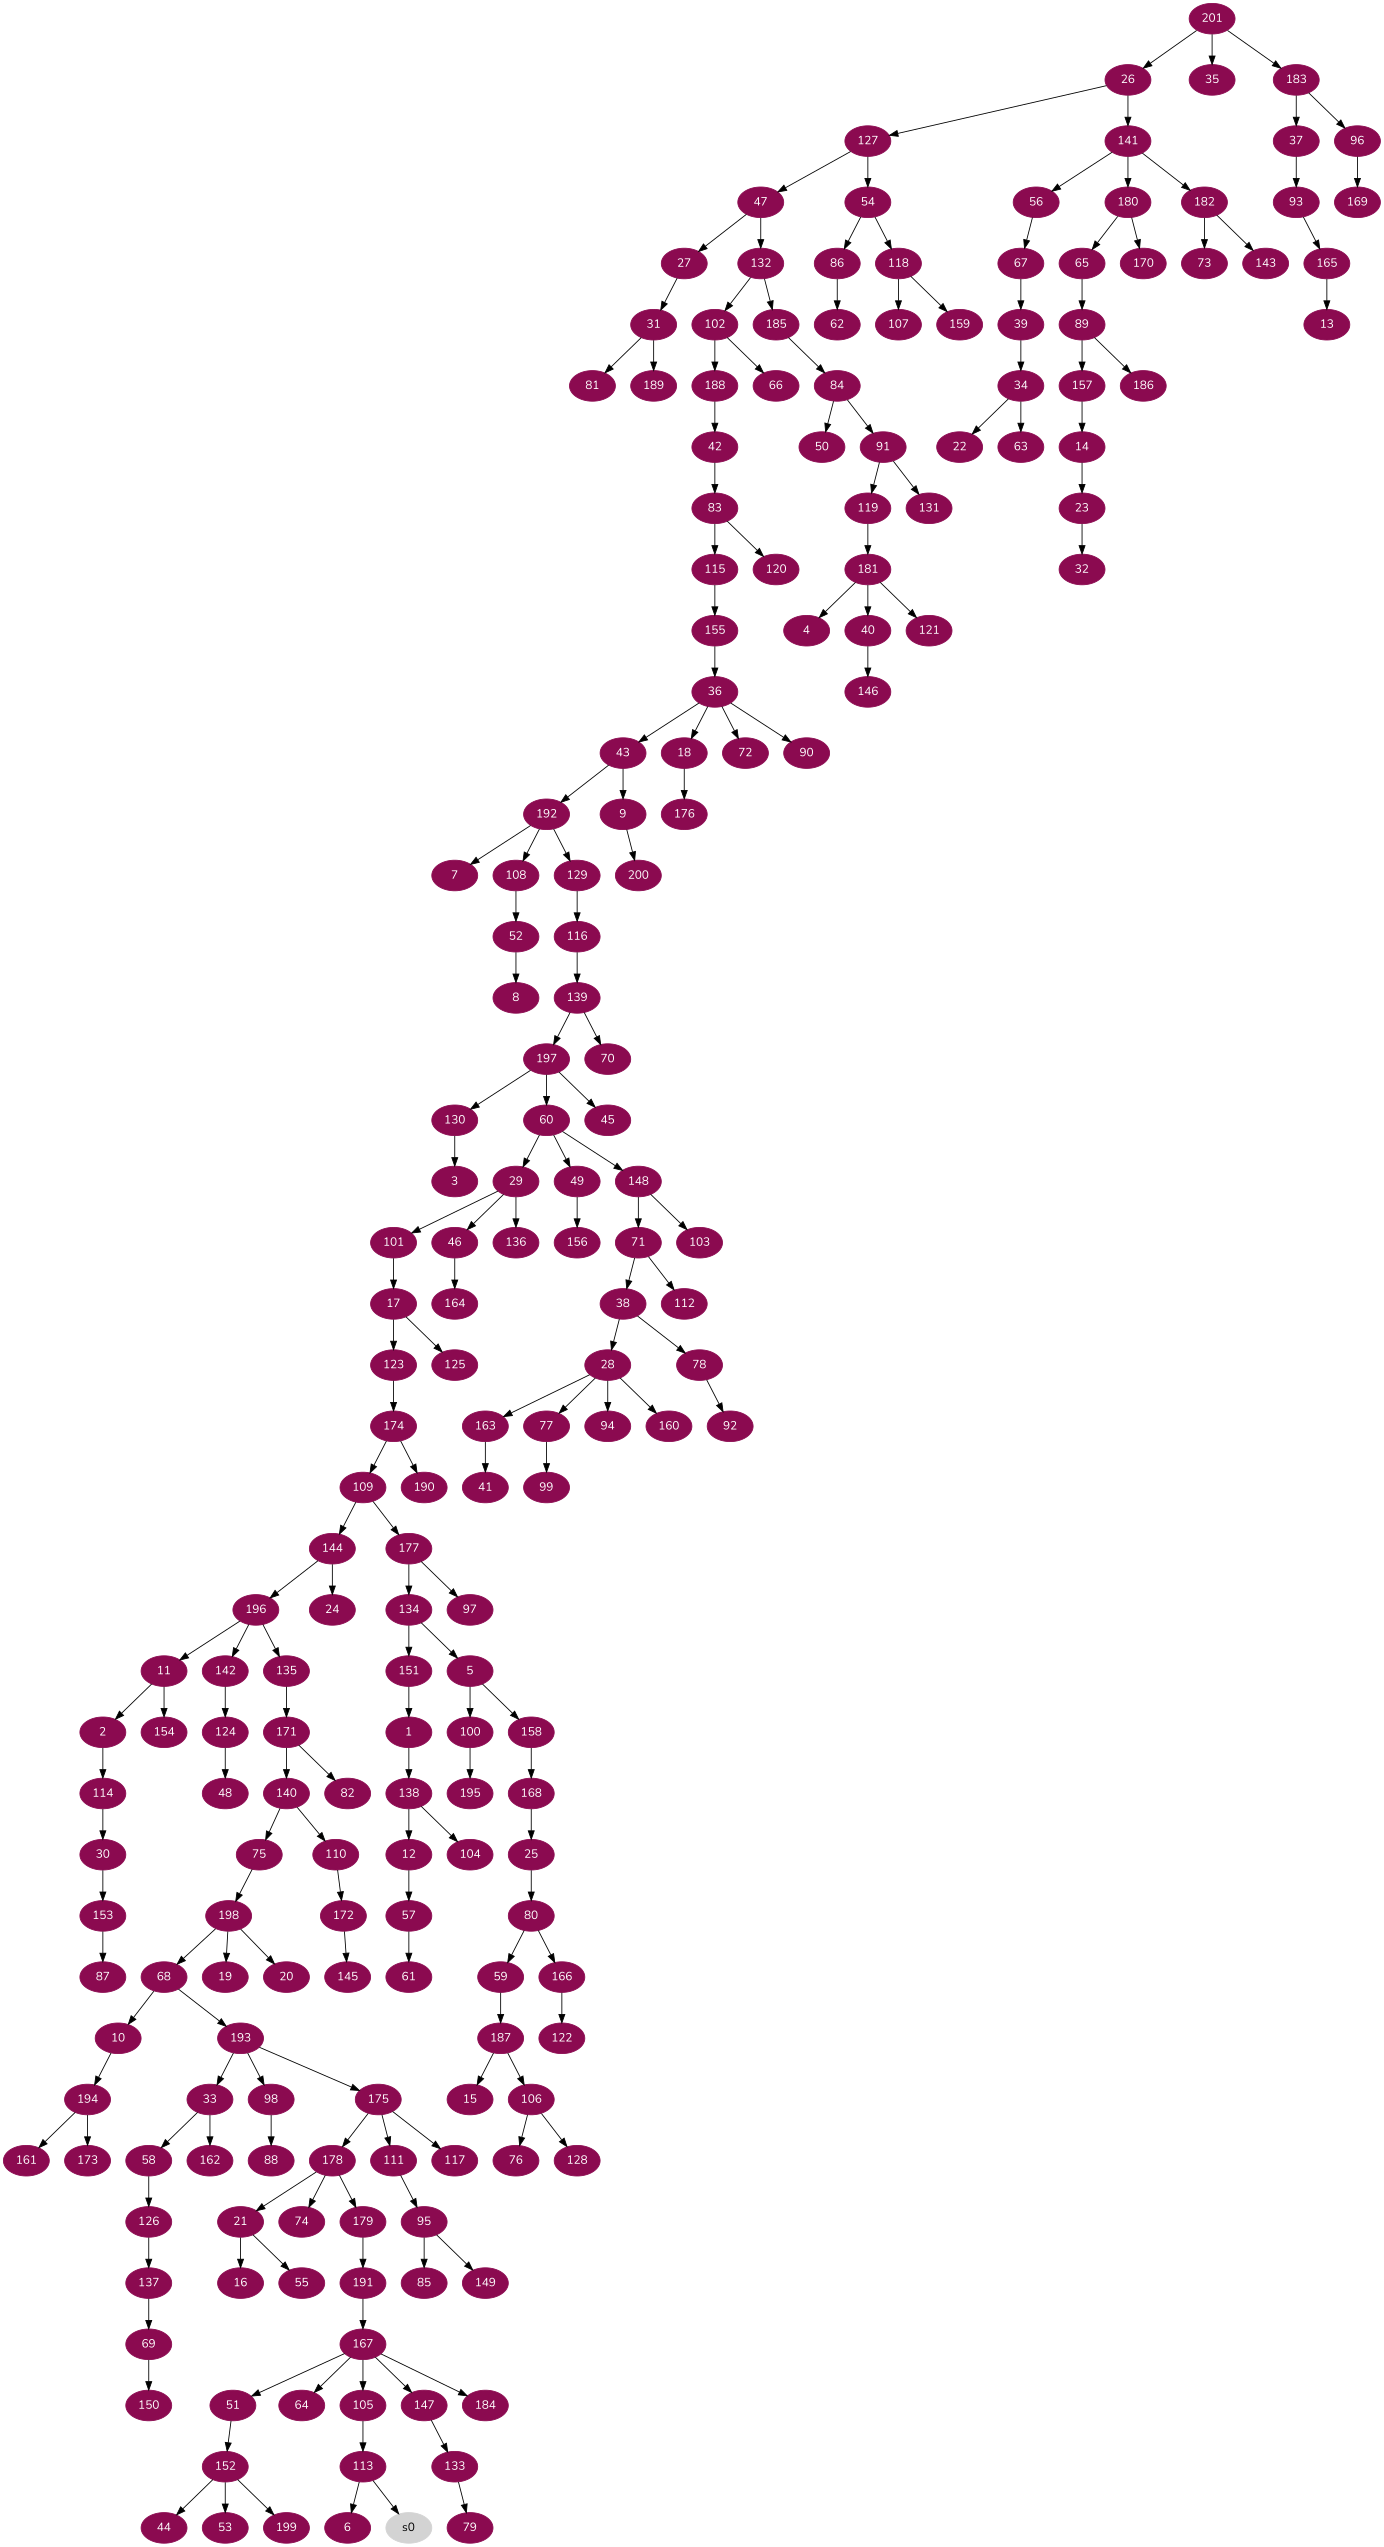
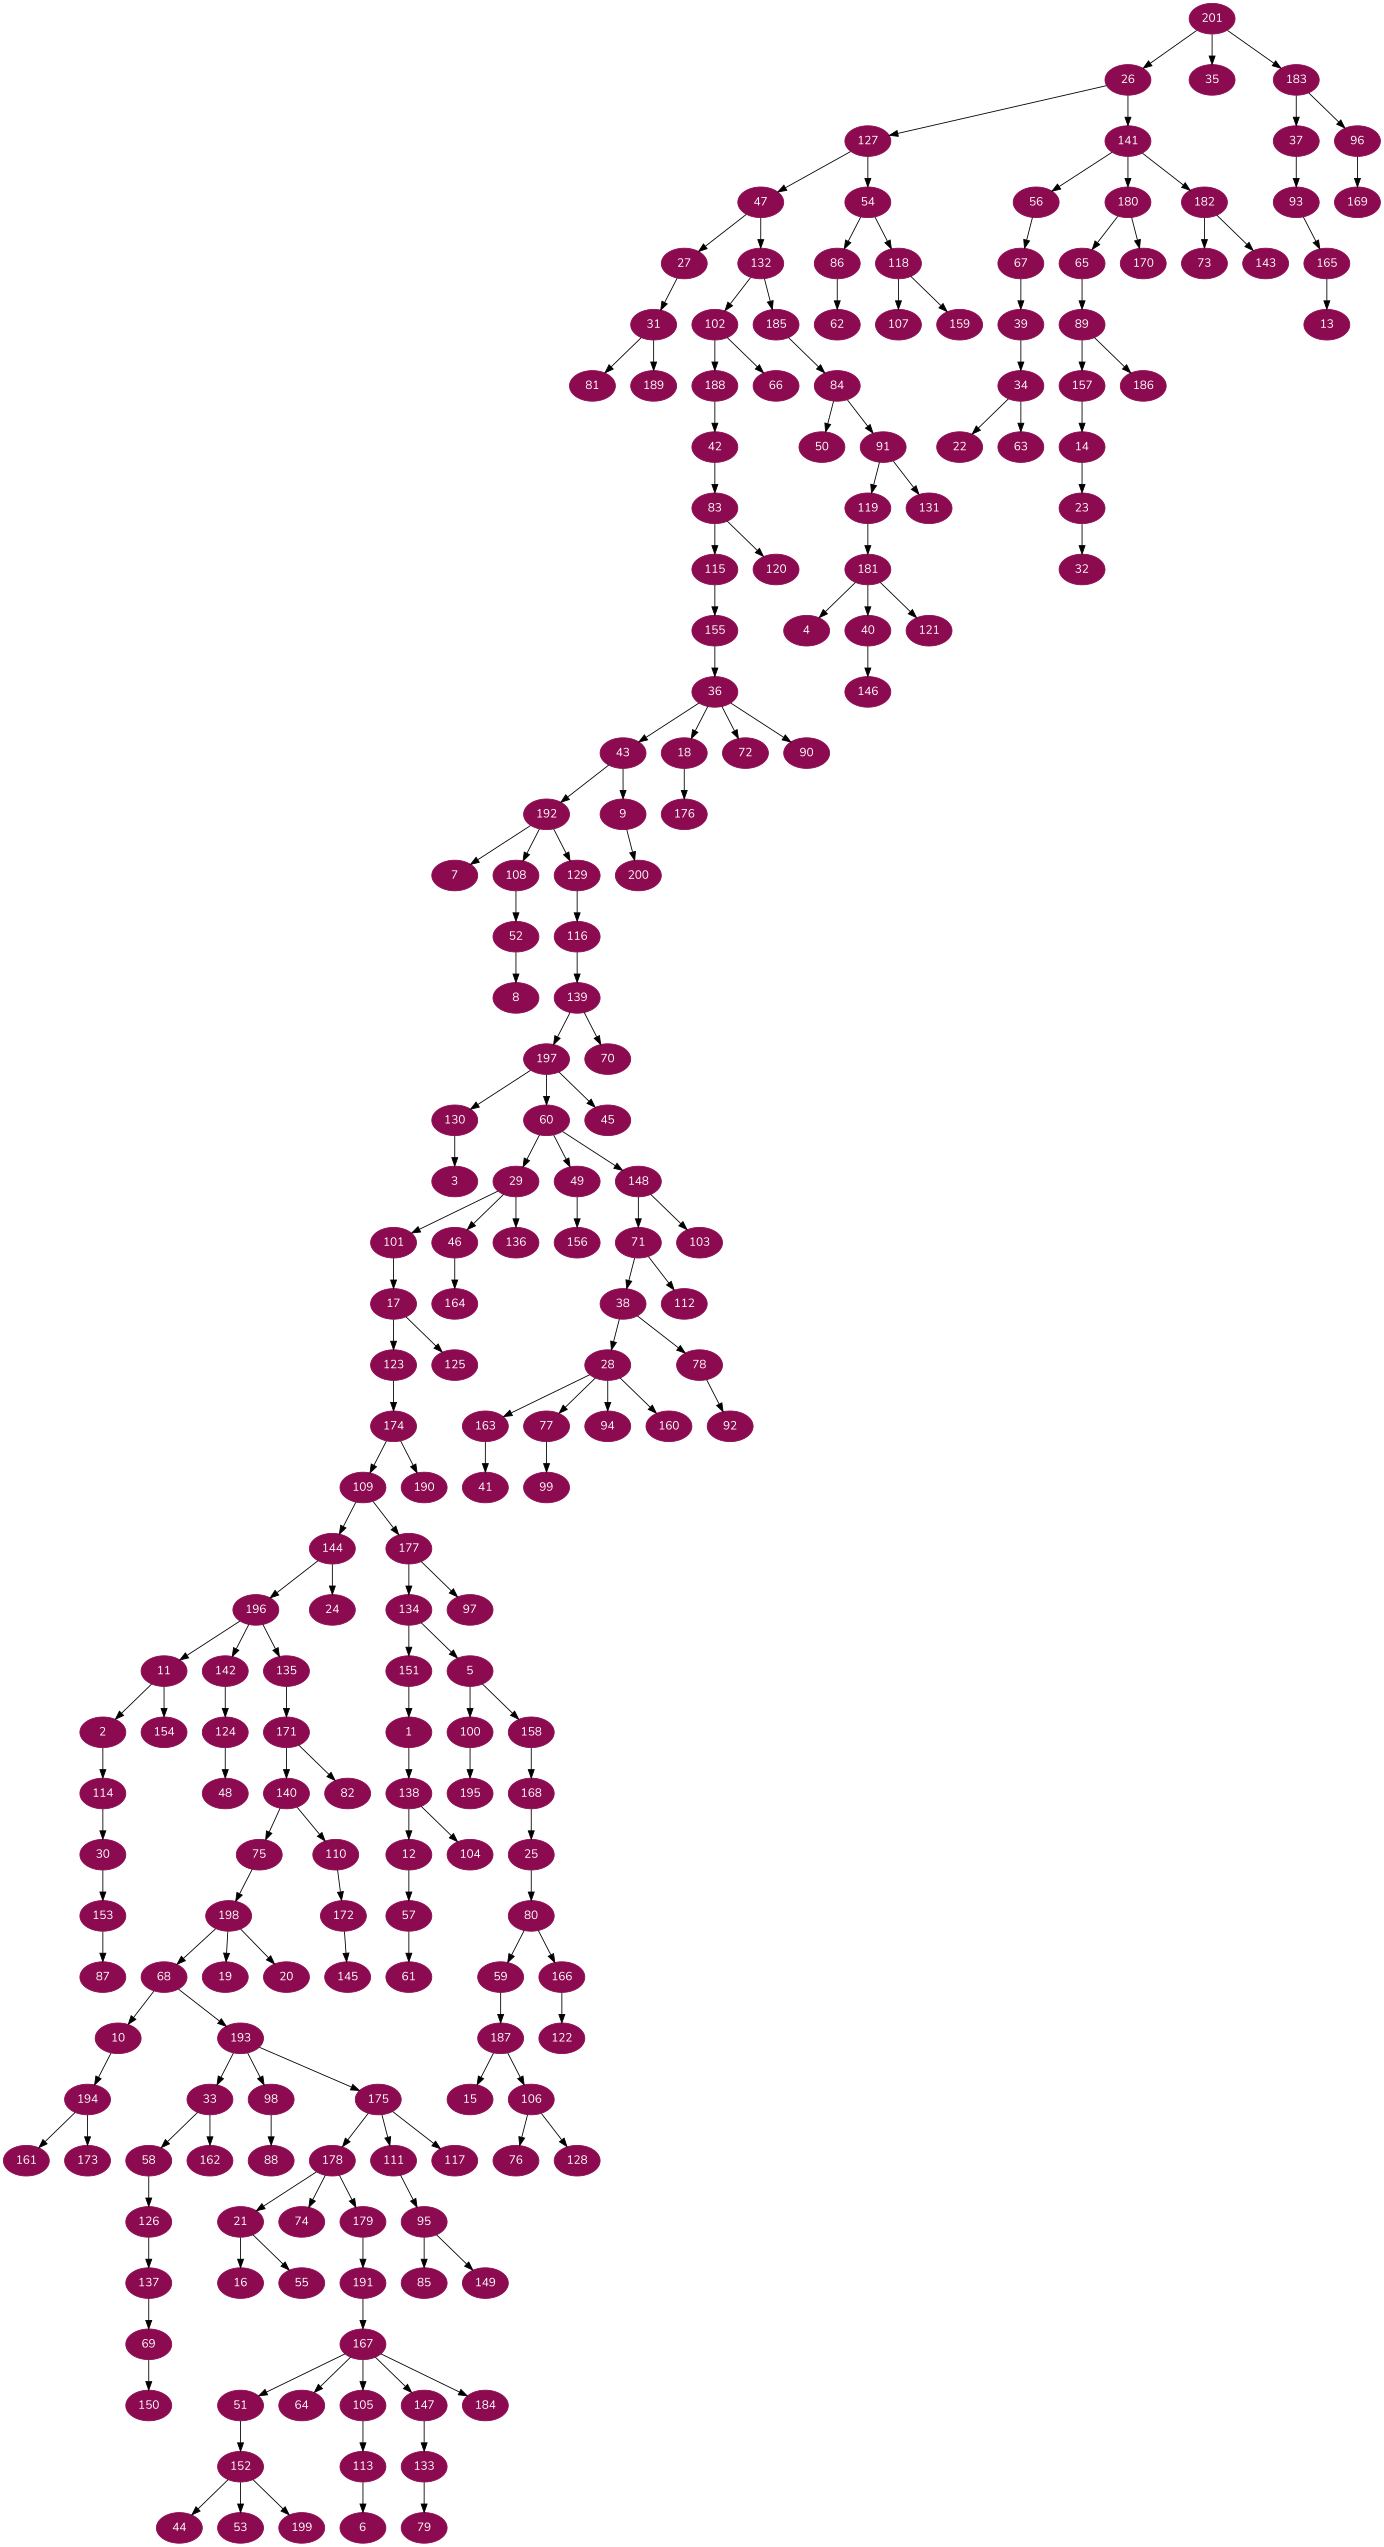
  digraph {
    fontname=Nunito
    node [color=deeppink4 fontcolor=white style=filled fontname=Nunito]
    edge [fontname=Nunito]
    151
    1
    138
    11
    2
    154
    114
    130
    3
    181
    4
    40
    121
    134
    5
    100
    158
    113
    6
-   s0 [color=lightgrey fontcolor=black]
    192
    7
    108
    129
    52
    8
    43
    9
    200
    68
    10
    193
    194
    196
    142
    135
    12
    104
    57
    165
    13
    157
    14
    23
    187
    15
    106
    21
    16
    55
    101
    17
    123
    125
    36
    18
    72
    90
    176
    198
    19
    20
    178
    74
    179
    34
    22
    63
    32
    144
    24
    168
    25
    80
    201
    26
    35
    183
    127
    141
    47
    27
    132
    31
    38
    28
    78
    163
    77
    94
    160
    60
    29
    49
    148
    46
    136
    30
    153
    81
    189
    33
    98
    175
    58
    162
    39
    155
    37
    96
    93
    71
    112
    67
    146
    41
    188
    42
    83
    152
    44
    53
    199
    197
    45
    164
    54
    124
    48
    156
    84
    50
    91
    167
    51
    64
    105
    147
    184
    86
    118
    56
    180
    182
    61
    126
    59
    166
    62
    65
    170
    89
    102
    66
    137
    69
    150
    139
    70
    103
    73
    143
    140
    75
    110
    76
    128
    99
    92
    133
    79
    171
    82
    115
    120
    185
    95
    85
    149
    87
    88
    186
    119
    131
    111
    169
    177
    97
    195
    107
    159
    174
    109
    190
    172
    117
    116
    122
    145
    161
    173
    191
    151 -> 1
    1 -> 138
    138 -> 12
    138 -> 104
    11 -> 2
    11 -> 154
    2 -> 114
    114 -> 30
    130 -> 3
    181 -> 4
    181 -> 40
    181 -> 121
    40 -> 146
    134 -> 151
    134 -> 5
    5 -> 100
    5 -> 158
    100 -> 195
    158 -> 168
    113 -> 6
-   113 -> s0
    192 -> 7
    192 -> 108
    192 -> 129
    108 -> 52
    129 -> 116
    52 -> 8
    43 -> 192
    43 -> 9
    9 -> 200
    68 -> 10
    68 -> 193
    10 -> 194
    193 -> 33
    193 -> 98
    193 -> 175
    194 -> 161
    194 -> 173
    196 -> 11
    196 -> 142
    196 -> 135
    142 -> 124
    135 -> 171
    12 -> 57
    57 -> 61
    165 -> 13
    157 -> 14
    14 -> 23
    23 -> 32
    187 -> 15
    187 -> 106
    106 -> 76
    106 -> 128
    21 -> 16
    21 -> 55
    101 -> 17
    17 -> 123
    17 -> 125
    123 -> 174
    36 -> 43
    36 -> 18
    36 -> 72
    36 -> 90
    18 -> 176
    198 -> 68
    198 -> 19
    198 -> 20
    178 -> 21
    178 -> 74
    178 -> 179
    179 -> 191
    34 -> 22
    34 -> 63
    144 -> 196
    144 -> 24
    168 -> 25
    25 -> 80
    80 -> 59
    80 -> 166
    201 -> 26
    201 -> 35
    201 -> 183
    26 -> 127
    26 -> 141
    183 -> 37
    183 -> 96
    127 -> 47
    127 -> 54
    141 -> 56
    141 -> 180
    141 -> 182
    47 -> 27
    47 -> 132
    27 -> 31
    132 -> 102
    132 -> 185
    31 -> 81
    31 -> 189
    38 -> 28
    38 -> 78
    28 -> 163
    28 -> 77
    28 -> 94
    28 -> 160
    78 -> 92
    163 -> 41
    77 -> 99
    60 -> 29
    60 -> 49
    60 -> 148
    29 -> 101
    29 -> 46
    29 -> 136
    49 -> 156
    148 -> 71
    148 -> 103
    46 -> 164
    30 -> 153
    153 -> 87
    33 -> 58
    33 -> 162
    98 -> 88
    175 -> 178
    175 -> 111
    175 -> 117
    58 -> 126
    39 -> 34
    155 -> 36
    37 -> 93
    96 -> 169
    93 -> 165
    71 -> 38
    71 -> 112
    67 -> 39
    188 -> 42
    42 -> 83
    83 -> 115
    83 -> 120
    152 -> 44
    152 -> 53
    152 -> 199
    197 -> 130
    197 -> 60
    197 -> 45
    54 -> 86
    54 -> 118
    124 -> 48
    84 -> 50
    84 -> 91
    91 -> 119
    91 -> 131
    167 -> 51
    167 -> 64
    167 -> 105
    167 -> 147
    167 -> 184
    51 -> 152
    105 -> 113
    147 -> 133
    86 -> 62
    118 -> 107
    118 -> 159
    56 -> 67
    180 -> 65
    180 -> 170
    182 -> 73
    182 -> 143
    126 -> 137
    59 -> 187
    166 -> 122
    65 -> 89
    89 -> 157
    89 -> 186
    102 -> 188
    102 -> 66
    137 -> 69
    69 -> 150
    139 -> 197
    139 -> 70
    140 -> 75
    140 -> 110
    75 -> 198
    110 -> 172
    133 -> 79
    171 -> 140
    171 -> 82
    115 -> 155
    185 -> 84
    95 -> 85
    95 -> 149
    119 -> 181
    111 -> 95
    177 -> 134
    177 -> 97
    174 -> 109
    174 -> 190
    109 -> 144
    109 -> 177
    172 -> 145
    116 -> 139
    191 -> 167
  }
